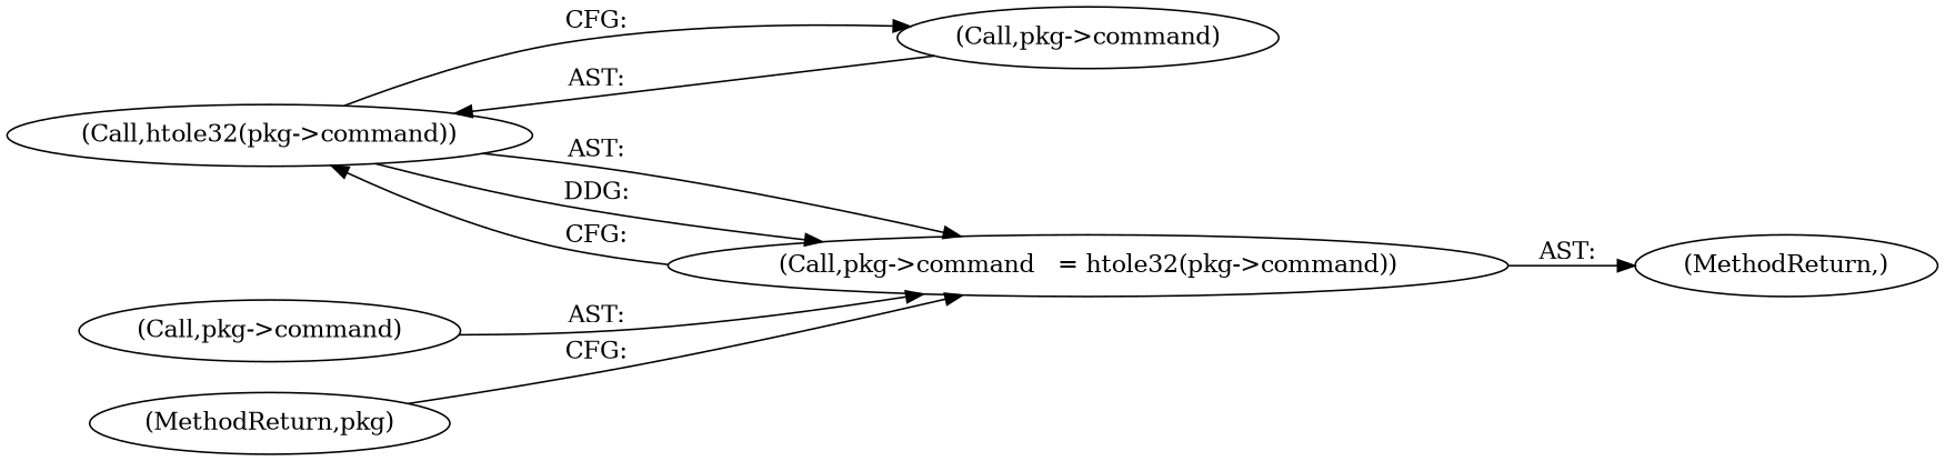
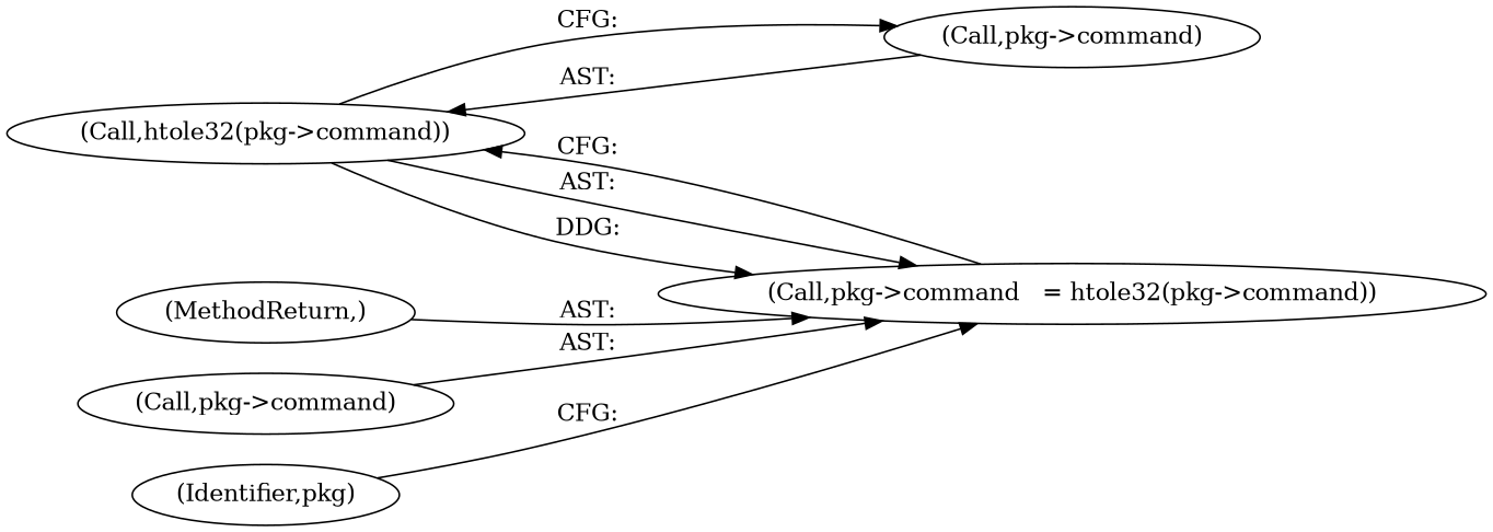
  digraph {
    rankdir=LR
    n1 [label="(Call,htole32(pkg->command))"]
    n2 [label="(Call,pkg->command   = htole32(pkg->command))"]
    n3 [label="(Call,pkg->command)"]
    n4 [label="(MethodReturn,)"]
    n5 [label="(Call,pkg->command)"]
-   n6 [label="(MethodReturn,pkg)"]
+   n6 [label="(Identifier,pkg)"]
    n1 -> n2 [label="AST: "]
    n1 -> n2 [label="DDG: "]
    n1 -> n3 [label="CFG: "]
    n2 -> n1 [label="CFG: "]
-   n2 -> n4 [label="AST: "]
+   n4 -> n2 [label="AST: "]
    n3 -> n1 [label="AST: "]
    n5 -> n2 [label="AST: "]
    n6 -> n2 [label="CFG: "]
  }
